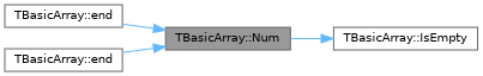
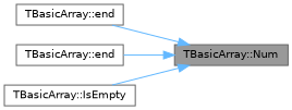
  digraph {
    rankdir=RL
    node [color=grey40 fillcolor=white fontname=Helvetica fontsize=10 shape=box style=filled]
    edge [color=steelblue1 dir=back fontname=Helvetica fontsize=10 labelfontname=Helvetica labelfontsize=10 style=solid]
    n1 [color=gray40 fillcolor=grey60 fontcolor=black height=0.2 label="TBasicArray::Num" width=0.4]
    n2 [height=0.2 label="TBasicArray::end" width=0.4]
    n3 [height=0.2 label="TBasicArray::end" width=0.4]
    n4 [height=0.2 label="TBasicArray::IsEmpty" width=0.4]
    n1 -> n2
    n1 -> n3
-   n4 -> n1
+   n1 -> n4
  }
